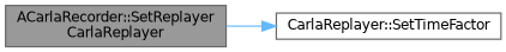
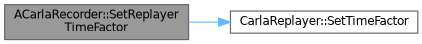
  digraph {
    rankdir=LR
    node [fontname=Helvetica fontsize=10 shape=box style=filled]
-   n1 [color=gray40 fillcolor=grey60 fontcolor=black height=0.2 label="ACarlaRecorder::SetReplayer\lCarlaReplayer" width=0.4]
+   n1 [color=gray40 fillcolor=grey60 fontcolor=black height=0.2 label="ACarlaRecorder::SetReplayer\lTimeFactor" width=0.4]
    n2 [color=grey40 fillcolor=white height=0.2 label="CarlaReplayer::SetTimeFactor" width=0.4]
    n1 -> n2 [color=steelblue1 fontname=Helvetica fontsize=10 labelfontname=Helvetica labelfontsize=10 style=solid]
  }
